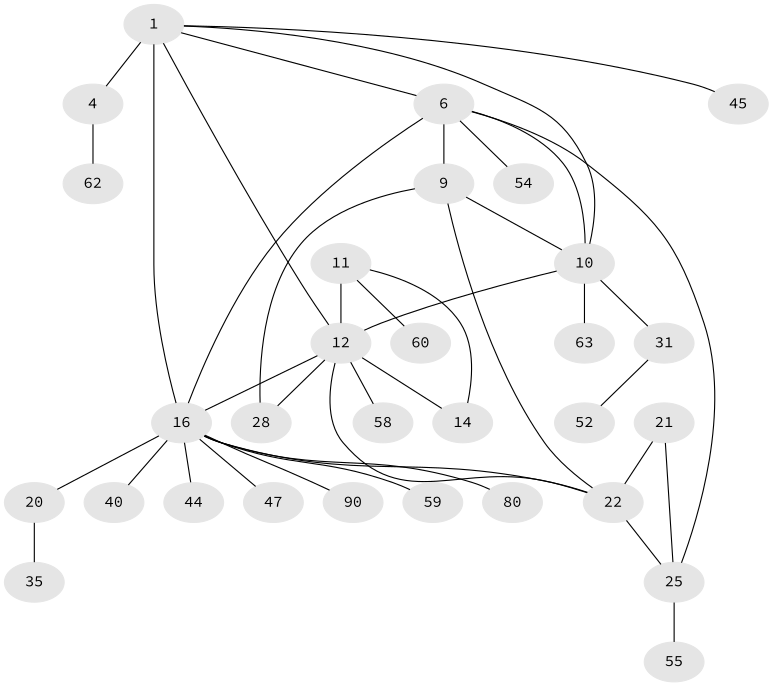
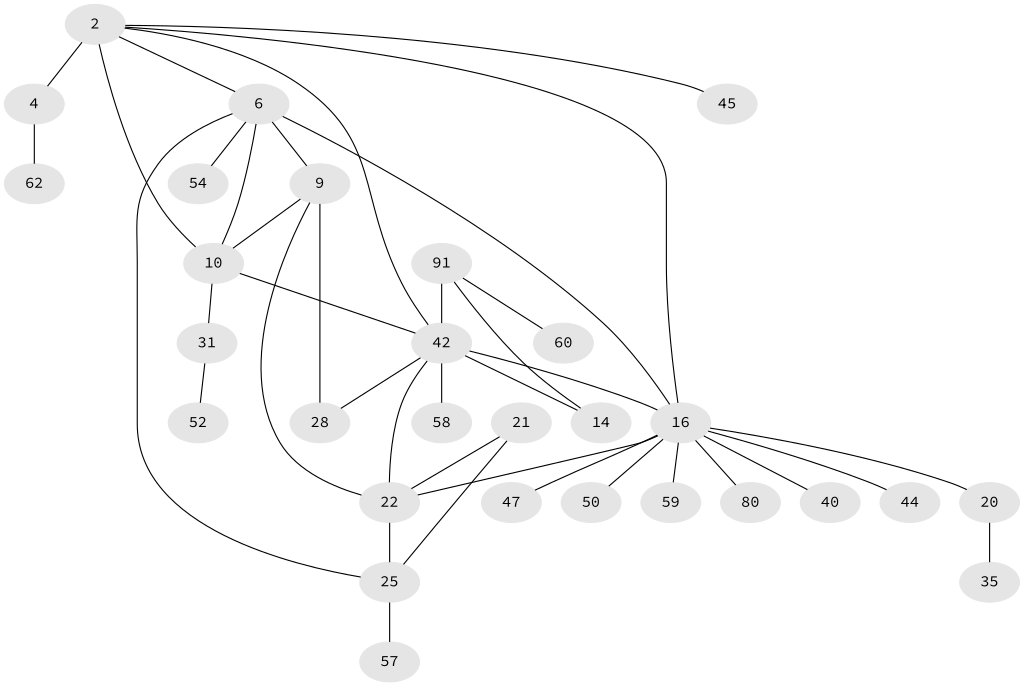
  graph {
    fontname="Source Code Pro"
    node [color=gray90 fontname="Source Code Pro" style=filled]
    edge [fontname="Source Code Pro"]
-   1 [super="+3+37+66+83+2"]
+   1 [super="+3+37+66+83+2" label=2]
    4 [super="+55+74+75+77+92"]
    6 [super="+7+8"]
    10
-   12 [super="+33+71+86+99+13"]
+   12 [super="+33+71+86+99+13" label=42]
    16 [super="+18+17"]
    45
    62 [super="+87"]
    9 [super="+51+41+65+94+56"]
    25 [super="+49+68+95"]
    54
    31 [super="+73+36"]
-   63
    22 [super="+24+90+97+98"]
    28
    14 [super="+43+81+93"]
    58
    20 [super="+78+84"]
    n19 [label=40]
    44
    47
-   50 [label=90]
+   50
    59
    80
    21 [super="+23+40+82+88+26+32"]
-   57 [super="+101" label=55]
+   57 [super="+101"]
    52
-   11 [super="+15+34+64"]
+   11 [super="+15+34+64" label=91]
    60
    35
    1 -- 4 [weight=4]
    1 -- 6
    1 -- 10
    1 -- 12
    1 -- 16
    1 -- 45
    4 -- 62
    6 -- 10 [weight=3]
    6 -- 16 [weight=2]
    6 -- 9 [weight=3]
    6 -- 25
    6 -- 54
    10 -- 12
    10 -- 31
-   10 -- 63
    12 -- 16
    12 -- 22
    12 -- 28
    12 -- 14 [weight=2]
    12 -- 58
    16 -- 22
    16 -- 20 [weight=4]
    16 -- n19
    16 -- 44
    16 -- 47
    16 -- 50
    16 -- 59
    16 -- 80
    9 -- 10
    9 -- 22
    9 -- 28
    25 -- 57
    31 -- 52
    22 -- 25 [weight=2]
    20 -- 35
    21 -- 25 [weight=2]
    21 -- 22 [weight=4]
    11 -- 12 [weight=4]
    11 -- 14 [weight=2]
    11 -- 60
  }
